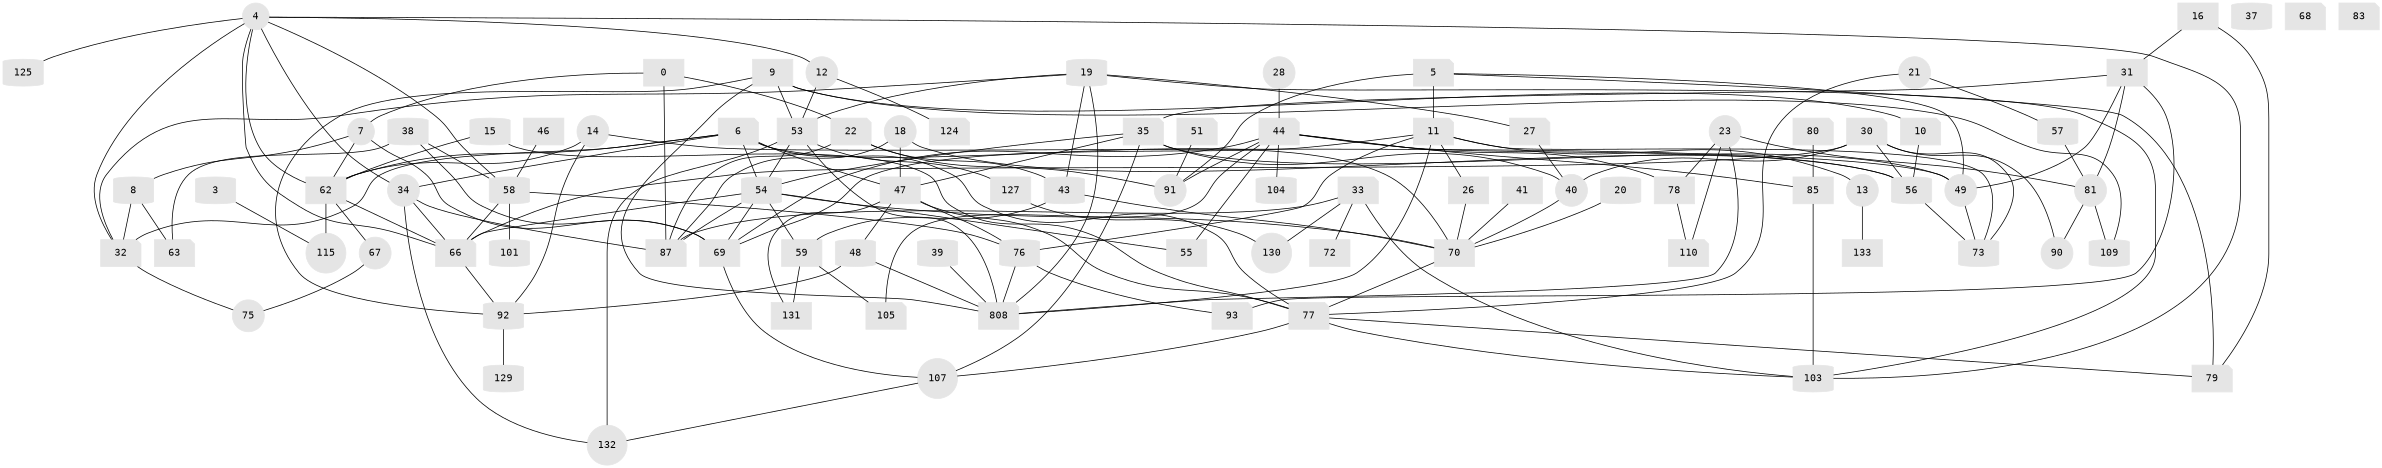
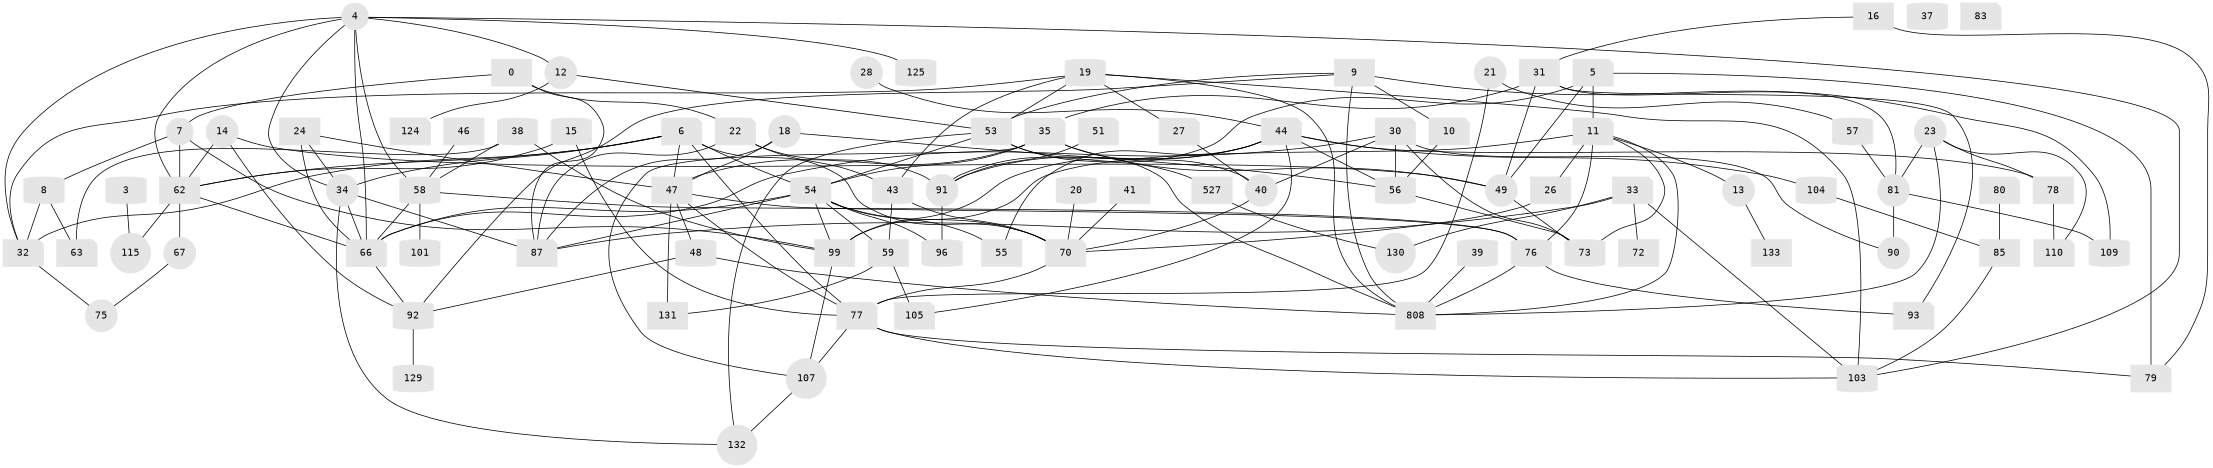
  graph {
    fontname="DejaVu Sans Mono"
    node [color=gray90 fontname="DejaVu Sans Mono" shape=note style=filled]
    edge [fontname="DejaVu Sans Mono"]
    n1 [label=0 shape=box super="+25"]
    7 [shape=circle super="+98"]
    22 [super="+99"]
    87 [super="+95"]
    62 [shape=box super="+111"]
    8 [shape=cylinder super="+89"]
-   69 [shape=box super="+102"]
+   69 [shape=box super="+102" label=99]
    91 [shape=circle super="+94"]
    43 [shape=cylinder super="+84"]
    21 [shape=circle super="+113"]
    77 [super="+121"]
    57 [shape=cylinder]
    104 [shape=cylinder]
    3 [shape=cylinder super="+97"]
    115 [shape=circle]
    4 [shape=circle super="+112"]
    12 [shape=circle]
    32 [super="+86"]
    34 [shape=circle super="+52"]
    58 [shape=cylinder super="+61"]
    66 [super="+80"]
    103 [shape=cylinder super="+122"]
    125 [shape=cylinder]
    53 [shape=box super="+60"]
    124
    75 [shape=circle]
    132 [shape=circle]
    76 [shape=cylinder]
    101 [shape=cylinder]
    67 [shape=circle]
    92 [shape=cylinder super="+126"]
    5 [super="+119"]
    11 [super="+123"]
    49 [shape=circle super="+106"]
    79
    n36 [label=808 super="+120"]
    13 [shape=circle]
    26 [shape=box super="+29"]
    73 [shape=cylinder]
+   96 [shape=cylinder]
    6 [super="+42"]
    47 [shape=box super="+116"]
    54 [shape=cylinder super="+118"]
    70 [super="+74"]
    48 [shape=cylinder]
    131 [shape=box]
    59 [shape=box super="+100"]
    55 [shape=box]
    107 [shape=circle]
    63
    9 [shape=box super="+17"]
    10
    109 [shape=cylinder]
    56 [shape=cylinder super="+117"]
-   127 [shape=box]
+   127 [shape=box label=527]
    129 [shape=cylinder]
    133 [shape=box]
    93
    14 [shape=circle]
    15 [shape=cylinder super="+65"]
    31 [shape=box super="+45"]
    81 [shape=circle super="+128"]
    35 [super="+36"]
    16 [shape=box]
    18 [shape=circle]
    19 [shape=cylinder]
    27
    40 [shape=circle super="+50"]
    20 [shape=cylinder]
    23 [shape=circle super="+114"]
    78 [shape=box]
    110
    90 [shape=circle]
+   24 [shape=box]
    44 [super="+64"]
    85 [shape=box]
    105
    28 [shape=circle]
    30
    33 [super="+71"]
    72 [shape=box]
    130 [shape=circle]
    37 [shape=cylinder]
    38 [shape=cylinder]
    39 [shape=cylinder]
    41 [shape=box]
    46 [shape=box]
    51
-   68
    n90 [label=80]
    83
    n1 -- 7
    n1 -- 22
    n1 -- 87
    7 -- 62
    7 -- 8
    7 -- 69
    22 -- 87
    22 -- 91
    22 -- 43
    62 -- 115
    62 -- 66
    62 -- 67
    8 -- 32
    8 -- 63
    69 -- 107
+   91 -- 96
    43 -- 70
    43 -- 59
    21 -- 77
    21 -- 57
    77 -- 103
    77 -- 79
    77 -- 107
    57 -- 81
    3 -- 115
    4 -- 62
    4 -- 12
    4 -- 32
    4 -- 34
    4 -- 58
    4 -- 66
    4 -- 103
    4 -- 125
    12 -- 53
    12 -- 124
    32 -- 75
    34 -- 87
    34 -- 66
    34 -- 132
    58 -- 66
    58 -- 76
    58 -- 101
    66 -- 92
    53 -- 132
    53 -- n36
    53 -- 54
    53 -- 127
    76 -- n36
    76 -- 93
    67 -- 75
    92 -- 129
    5 -- 91 [weight=2]
    5 -- 11
    5 -- 49
    5 -- 79
    11 -- 69
    11 -- 76
    11 -- n36
    11 -- 13
    11 -- 26
    11 -- 73
    49 -- 73
    13 -- 133
    26 -- 70
    6 -- 62
    6 -- 77
    6 -- 32
    6 -- 34 [weight=2]
    6 -- 47
    6 -- 54
    6 -- 70
    47 -- 77
    47 -- 76
    47 -- 48
    47 -- 131
    54 -- 87
    54 -- 69 [weight=2]
    54 -- 66
+   54 -- 96
    54 -- 70
    54 -- 59
    54 -- 55
    70 -- 77
    48 -- 92
    48 -- n36
    59 -- 131
    59 -- 105
    107 -- 132
    9 -- 53
    9 -- 92
    9 -- n36
    9 -- 10
    9 -- 109
    10 -- 56
    56 -- 73
    127 -- 130
    14 -- 62
    14 -- 92
    14 -- 49
    15 -- 62
    15 -- 77
    31 -- 49
    31 -- 93
    31 -- 81
    31 -- 35
    81 -- 109
    81 -- 90
    35 -- 49
    35 -- 47
    35 -- 54
    35 -- 107
    35 -- 40
    16 -- 79
    16 -- 31
    18 -- 87
    18 -- 47
    18 -- 56
    19 -- 43
    19 -- 32
    19 -- 103
    19 -- 53
    19 -- n36
    19 -- 27
    27 -- 40
    40 -- 70
    20 -- 70
    23 -- n36
    23 -- 81
    23 -- 78
    23 -- 110
    78 -- 110
+   24 -- 34
+   24 -- 66
+   24 -- 47
    44 -- 69
    44 -- 91
    44 -- 104
    44 -- 55
    44 -- 56
    44 -- 78
-   44 -- 85
+   104 -- 85
    44 -- 105
    85 -- 103
    28 -- 44
    30 -- 66
    30 -- 73
    30 -- 56
    30 -- 40
    30 -- 90
    33 -- 87
    33 -- 103
    33 -- 72
    33 -- 130
    38 -- 69
    38 -- 58
    38 -- 63
    39 -- n36
    41 -- 70
    46 -- 58
    51 -- 91
    n90 -- 85
  }
